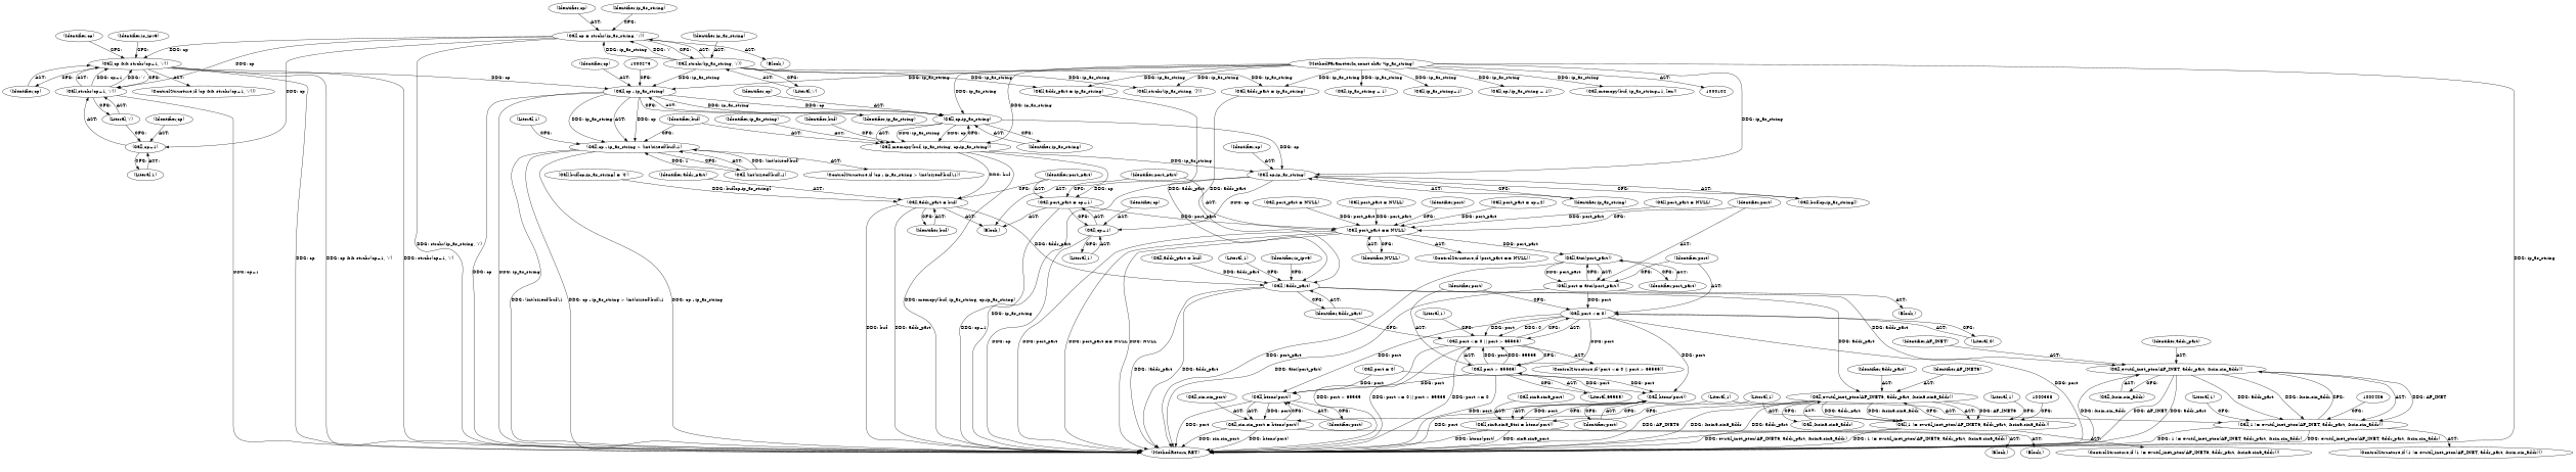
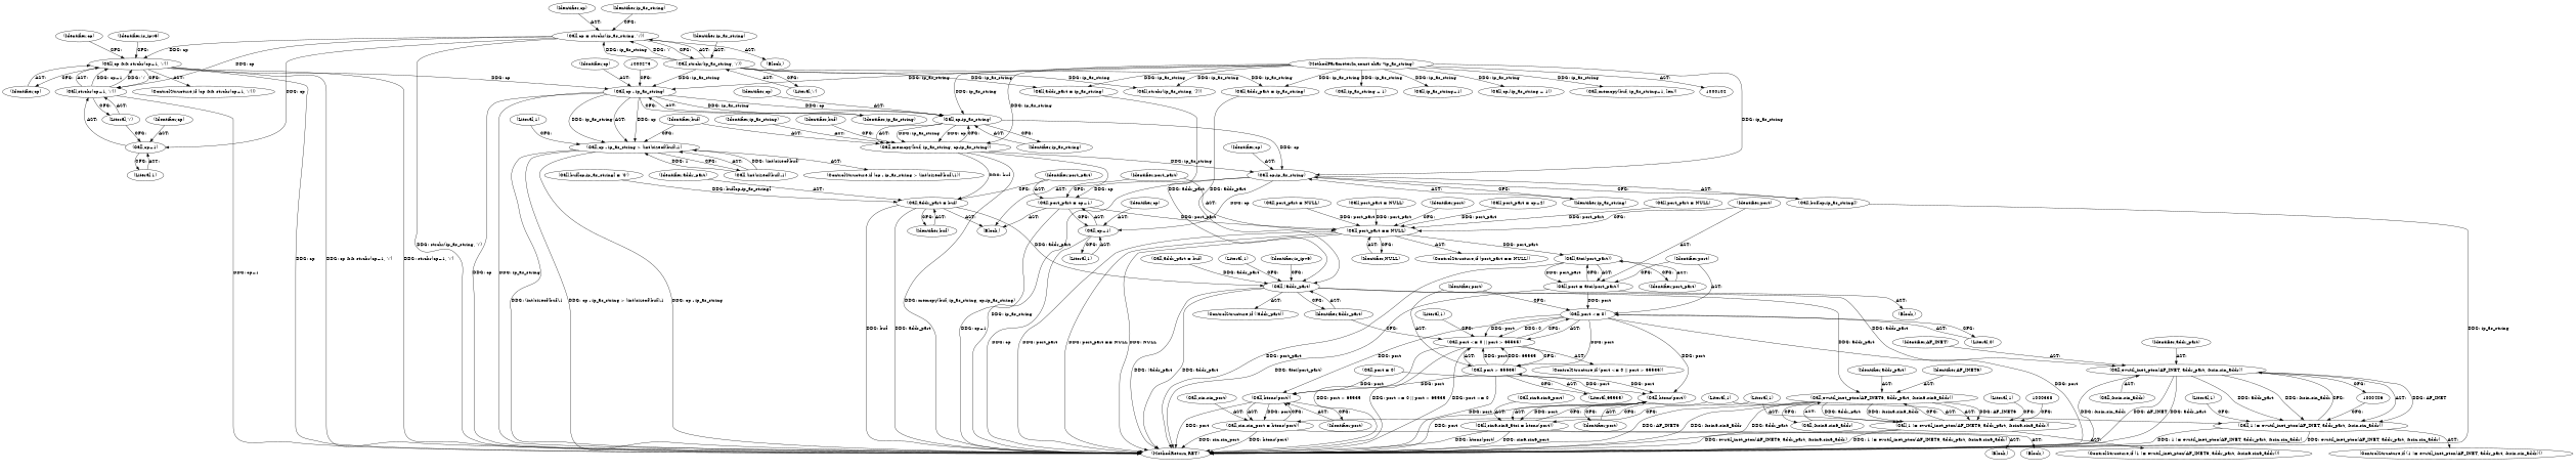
  digraph {
    n1 [label="(Call,cp = strchr(ip_as_string, ':'))"]
    n2 [label="(Call,strchr(ip_as_string, ':'))"]
    n3 [label="(Call,cp && strchr(cp+1, ':'))"]
    n4 [label="(Call,strchr(cp+1, ':'))"]
    n5 [label="(Call,cp+1)"]
    n6 [label="(MethodReturn,RET)"]
    n7 [label="(Block,)"]
    n8 [label="(Call,cp - ip_as_string)"]
    n9 [label="(Call,addr_part = ip_as_string)"]
    n10 [label="(Call,addr_part = ip_as_string)"]
    n11 [label="(Call,strchr(ip_as_string, ']'))"]
    n12 [label="(Literal,':')"]
    n13 [label="(ControlStructure,if (cp && strchr(cp+1, ':')))"]
    n14 [label="(Identifier,cp)"]
    n15 [label="(Literal,':')"]
    n16 [label="(Literal,1)"]
    n17 [label="(Call,cp-ip_as_string)"]
    n18 [label="(Call,cp - ip_as_string > (int)sizeof(buf)-1)"]
    n19 [label="(Identifier,ip_as_string)"]
    n20 [label="(Call,!addr_part)"]
    n21 [label="(MethodParameterIn,const char *ip_as_string)"]
    n22 [label="(Call,memcpy(buf, ip_as_string, cp-ip_as_string))"]
    n23 [label="(Call,cp-ip_as_string)"]
    n24 [label="(Call,ip_as_string + 1)"]
    n25 [label="(Call,ip_as_string+1)"]
    n26 [label="(Call,cp-(ip_as_string + 1))"]
    n27 [label="(Call,memcpy(buf, ip_as_string+1, len))"]
    1000102
    n29 [label="(Identifier,ip_as_string)"]
    n30 [label="(Call,addr_part = buf)"]
    n31 [label="(Block,)"]
    n32 [label="(Call,port_part = cp+1)"]
    n33 [label="(Call,cp+1)"]
    n34 [label="(Call,buf[cp-ip_as_string])"]
    n35 [label="(Identifier,ip_as_string)"]
    n36 [label="(Call,(int)sizeof(buf)-1)"]
    n37 [label="(ControlStructure,if (cp - ip_as_string > (int)sizeof(buf)-1))"]
    n38 [label="(Identifier,buf)"]
    n39 [label="(Call,port_part == NULL)"]
    n40 [label="(Literal,1)"]
    n41 [label="(Call,atoi(port_part))"]
    n42 [label="(Identifier,NULL)"]
    n43 [label="(ControlStructure,if (port_part == NULL))"]
    n44 [label="(Call,port = atoi(port_part))"]
    n45 [label="(Identifier,port_part)"]
    n46 [label="(Call,port <= 0)"]
    n47 [label="(Block,)"]
    n48 [label="(Call,port <= 0 || port > 65535)"]
    n49 [label="(Call,port > 65535)"]
    n50 [label="(Call,htons(port))"]
    n51 [label="(Call,htons(port))"]
    n52 [label="(Literal,0)"]
    n53 [label="(ControlStructure,if (port <= 0 || port > 65535))"]
    n54 [label="(Literal,65535)"]
    n55 [label="(Call,sin6.sin6_atoi = htons(port))"]
    n56 [label="(Identifier,port)"]
    n57 [label="(Call,sin.sin_port = htons(port))"]
    n58 [label="(Identifier,port)"]
    n59 [label="(Block,)"]
    n60 [label="(Block,)"]
    n61 [label="(Call,evutil_inet_pton(AF_INET6, addr_part, &sin6.sin6_addr))"]
    n62 [label="(Call,evutil_inet_pton(AF_INET, addr_part, &sin.sin_addr))"]
    n63 [label="(Identifier,addr_part)"]
+   n64 [label="(ControlStructure,if (!addr_part))"]
    n65 [label="(Call,1 != evutil_inet_pton(AF_INET6, addr_part, &sin6.sin6_addr))"]
    n66 [label="(Call,&sin6.sin6_addr)"]
    n67 [label="(Call,1 != evutil_inet_pton(AF_INET, addr_part, &sin.sin_addr))"]
    n68 [label="(Call,&sin.sin_addr)"]
    n69 [label="(ControlStructure,if (1 != evutil_inet_pton(AF_INET6, addr_part, &sin6.sin6_addr)))"]
    n70 [label="(ControlStructure,if (1 != evutil_inet_pton(AF_INET, addr_part, &sin.sin_addr)))"]
    n71 [label="(Call,addr_part = buf)"]
    n72 [label="(Literal,1)"]
    n73 [label="(Identifier,addr_part)"]
    n74 [label="(Call,sin6.sin6_port)"]
    n75 [label="(Identifier,cp)"]
    n76 [label="(Literal,1)"]
    n77 [label="(Identifier,port_part)"]
    n78 [label="(Literal,1)"]
    n79 [label="(Call,sin.sin_port)"]
    n80 [label="(Identifier,cp)"]
    n81 [label="(Identifier,is_ipv6)"]
    n82 [label="(Identifier,cp)"]
    n83 [label="(Literal,1)"]
    n84 [label="(Identifier,cp)"]
    n85 [label="(Identifier,AF_INET6)"]
    n86 [label="(Identifier,buf)"]
    n87 [label="(Identifier,ip_as_string)"]
    n88 [label="(Call,port = 0)"]
    n89 [label="(Identifier,port)"]
    n90 [label="(Identifier,port)"]
    n91 [label="(Literal,1)"]
    n92 [label="(Identifier,addr_part)"]
    n93 [label="(Identifier,ip_as_string)"]
    n94 [label="(Call,port_part = NULL)"]
    n95 [label="(Call,buf[cp-ip_as_string] = '\0')"]
    n96 [label="(Identifier,cp)"]
    n97 [label="(Call,port_part = NULL)"]
    n98 [label="(Identifier,port_part)"]
    n99 [label="(Identifier,cp)"]
    n100 [label="(Identifier,ip_as_string)"]
    n101 [label="(Literal,1)"]
    n102 [label="(Identifier,is_ipv6)"]
    n103 [label="(Identifier,port)"]
    n104 [label="(Identifier,addr_part)"]
    n105 [label="(Identifier,cp)"]
    n106 [label="(Identifier,AF_INET)"]
    n107 [label="(Identifier,buf)"]
    n108 [label="(Call,port_part = cp+2)"]
    n109 [label="(Literal,1)"]
    n110 [label="(Identifier,port)"]
    n111 [label="(Call,port_part = NULL)"]
    n112 [label=1000273]
    1000338
    1000406
    n1 -> n2 [label="CFG: "]
    n1 -> n3 [label="DDG: cp"]
    n1 -> n4 [label="DDG: cp"]
    n1 -> n5 [label="DDG: cp"]
    n1 -> n6 [label="DDG: strchr(ip_as_string, ':')"]
    n1 -> n7 [label="AST: "]
    n2 -> n1 [label="AST: "]
    n2 -> n1 [label="DDG: ip_as_string"]
    n2 -> n1 [label="DDG: ':'"]
    n2 -> n8 [label="DDG: ip_as_string"]
    n2 -> n9 [label="DDG: ip_as_string"]
    n2 -> n10 [label="DDG: ip_as_string"]
    n2 -> n11 [label="DDG: ip_as_string"]
    n2 -> n12 [label="CFG: "]
    n3 -> n4 [label="CFG: "]
    n3 -> n6 [label="DDG: strchr(cp+1, ':')"]
    n3 -> n6 [label="DDG: cp"]
    n3 -> n6 [label="DDG: cp && strchr(cp+1, ':')"]
    n3 -> n8 [label="DDG: cp"]
    n3 -> n13 [label="AST: "]
    n3 -> n14 [label="CFG: "]
    n4 -> n3 [label="AST: "]
    n4 -> n3 [label="DDG: cp+1"]
    n4 -> n3 [label="DDG: ':'"]
    n4 -> n6 [label="DDG: cp+1"]
    n4 -> n15 [label="CFG: "]
    n5 -> n4 [label="AST: "]
    n5 -> n16 [label="CFG: "]
    n8 -> n6 [label="DDG: cp"]
    n8 -> n6 [label="DDG: ip_as_string"]
    n8 -> n17 [label="DDG: cp"]
    n8 -> n17 [label="DDG: ip_as_string"]
    n8 -> n18 [label="AST: "]
    n8 -> n18 [label="DDG: cp"]
    n8 -> n18 [label="DDG: ip_as_string"]
    n8 -> n19 [label="CFG: "]
    n9 -> n20 [label="DDG: addr_part"]
    n10 -> n20 [label="DDG: addr_part"]
    n12 -> n2 [label="AST: "]
    n14 -> n3 [label="AST: "]
    n15 -> n4 [label="AST: "]
    n15 -> n5 [label="CFG: "]
    n16 -> n5 [label="AST: "]
    n17 -> n22 [label="AST: "]
    n17 -> n22 [label="DDG: ip_as_string"]
    n17 -> n22 [label="DDG: cp"]
    n17 -> n23 [label="DDG: cp"]
    n17 -> n29 [label="CFG: "]
    n18 -> n6 [label="DDG: (int)sizeof(buf)-1"]
    n18 -> n6 [label="DDG: cp - ip_as_string > (int)sizeof(buf)-1"]
    n18 -> n6 [label="DDG: cp - ip_as_string"]
    n18 -> n36 [label="CFG: "]
    n18 -> n37 [label="AST: "]
    n19 -> n8 [label="AST: "]
    n20 -> n6 [label="DDG: addr_part"]
    n20 -> n6 [label="DDG: !addr_part"]
    n20 -> n61 [label="DDG: addr_part"]
    n20 -> n62 [label="DDG: addr_part"]
    n20 -> n63 [label="CFG: "]
-   n21 -> n6 [label="DDG: ip_as_string"]
+   n20 -> n64 [label="AST: "]
+   n34 -> n6 [label="DDG: ip_as_string"]
    n21 -> n8 [label="DDG: ip_as_string"]
    n21 -> n9 [label="DDG: ip_as_string"]
    n21 -> n10 [label="DDG: ip_as_string"]
    n21 -> n11 [label="DDG: ip_as_string"]
    n21 -> n17 [label="DDG: ip_as_string"]
    n21 -> n22 [label="DDG: ip_as_string"]
    n21 -> n23 [label="DDG: ip_as_string"]
    n21 -> n24 [label="DDG: ip_as_string"]
    n21 -> n25 [label="DDG: ip_as_string"]
    n21 -> n26 [label="DDG: ip_as_string"]
    n21 -> n27 [label="DDG: ip_as_string"]
    n21 -> 1000102 [label="AST: "]
    n22 -> n6 [label="DDG: memcpy(buf, ip_as_string, cp-ip_as_string)"]
    n22 -> n17 [label="CFG: "]
    n22 -> n23 [label="DDG: ip_as_string"]
    n22 -> n30 [label="DDG: buf"]
    n22 -> n31 [label="AST: "]
    n23 -> n6 [label="DDG: ip_as_string"]
    n23 -> n32 [label="DDG: cp"]
    n23 -> n33 [label="DDG: cp"]
    n23 -> n34 [label="AST: "]
    n23 -> n35 [label="CFG: "]
    n29 -> n17 [label="AST: "]
    n30 -> n6 [label="DDG: addr_part"]
    n30 -> n6 [label="DDG: buf"]
    n30 -> n20 [label="DDG: addr_part"]
    n30 -> n31 [label="AST: "]
    n30 -> n38 [label="CFG: "]
    n32 -> n6 [label="DDG: cp+1"]
    n32 -> n31 [label="AST: "]
    n32 -> n33 [label="CFG: "]
    n32 -> n39 [label="DDG: port_part"]
    n33 -> n6 [label="DDG: cp"]
    n33 -> n32 [label="AST: "]
    n33 -> n40 [label="CFG: "]
    n34 -> n23 [label="CFG: "]
    n35 -> n23 [label="AST: "]
    n36 -> n18 [label="AST: "]
    n36 -> n18 [label="DDG: (int)sizeof(buf)"]
    n36 -> n18 [label="DDG: 1"]
    n38 -> n30 [label="AST: "]
    n39 -> n6 [label="DDG: port_part"]
    n39 -> n6 [label="DDG: port_part == NULL"]
    n39 -> n6 [label="DDG: NULL"]
    n39 -> n41 [label="DDG: port_part"]
    n39 -> n42 [label="CFG: "]
    n39 -> n43 [label="AST: "]
    n40 -> n33 [label="AST: "]
    n41 -> n6 [label="DDG: port_part"]
    n41 -> n44 [label="AST: "]
    n41 -> n44 [label="DDG: port_part"]
    n41 -> n45 [label="CFG: "]
    n42 -> n39 [label="AST: "]
    n44 -> n6 [label="DDG: atoi(port_part)"]
    n44 -> n41 [label="CFG: "]
    n44 -> n46 [label="DDG: port"]
    n44 -> n47 [label="AST: "]
    n45 -> n41 [label="AST: "]
    n46 -> n6 [label="DDG: port"]
    n46 -> n48 [label="AST: "]
    n46 -> n48 [label="DDG: port"]
    n46 -> n48 [label="DDG: 0"]
    n46 -> n49 [label="DDG: port"]
    n46 -> n50 [label="DDG: port"]
    n46 -> n51 [label="DDG: port"]
    n46 -> n52 [label="CFG: "]
    n48 -> n6 [label="DDG: port > 65535"]
    n48 -> n6 [label="DDG: port <= 0 || port > 65535"]
    n48 -> n6 [label="DDG: port <= 0"]
    n48 -> n46 [label="CFG: "]
    n48 -> n49 [label="CFG: "]
    n48 -> n53 [label="AST: "]
    n49 -> n6 [label="DDG: port"]
    n49 -> n48 [label="AST: "]
    n49 -> n48 [label="DDG: port"]
    n49 -> n48 [label="DDG: 65535"]
    n49 -> n50 [label="DDG: port"]
    n49 -> n51 [label="DDG: port"]
    n49 -> n54 [label="CFG: "]
    n50 -> n6 [label="DDG: port"]
    n50 -> n55 [label="AST: "]
    n50 -> n55 [label="DDG: port"]
    n50 -> n56 [label="CFG: "]
    n51 -> n6 [label="DDG: port"]
    n51 -> n57 [label="AST: "]
    n51 -> n57 [label="DDG: port"]
    n51 -> n58 [label="CFG: "]
    n52 -> n46 [label="AST: "]
    n54 -> n49 [label="AST: "]
    n55 -> n6 [label="DDG: htons(port)"]
    n55 -> n6 [label="DDG: sin6.sin6_port"]
    n55 -> n50 [label="CFG: "]
    n55 -> n59 [label="AST: "]
    n56 -> n50 [label="AST: "]
    n57 -> n6 [label="DDG: htons(port)"]
    n57 -> n6 [label="DDG: sin.sin_port"]
    n57 -> n51 [label="CFG: "]
    n57 -> n60 [label="AST: "]
    n58 -> n51 [label="AST: "]
    n61 -> n6 [label="DDG: AF_INET6"]
    n61 -> n6 [label="DDG: &sin6.sin6_addr"]
    n61 -> n6 [label="DDG: addr_part"]
    n61 -> n65 [label="AST: "]
    n61 -> n65 [label="DDG: AF_INET6"]
    n61 -> n65 [label="DDG: addr_part"]
    n61 -> n65 [label="DDG: &sin6.sin6_addr"]
    n61 -> n66 [label="CFG: "]
    n62 -> n6 [label="DDG: &sin.sin_addr"]
    n62 -> n6 [label="DDG: AF_INET"]
    n62 -> n6 [label="DDG: addr_part"]
    n62 -> n67 [label="AST: "]
    n62 -> n67 [label="DDG: AF_INET"]
    n62 -> n67 [label="DDG: addr_part"]
    n62 -> n67 [label="DDG: &sin.sin_addr"]
-   n62 -> n68 [label="CFG: "]
+   n62 -> 1000406 [label="CFG: "]
    n63 -> n20 [label="AST: "]
    n63 -> n48 [label="CFG: "]
    n65 -> n6 [label="DDG: evutil_inet_pton(AF_INET6, addr_part, &sin6.sin6_addr)"]
    n65 -> n6 [label="DDG: 1 != evutil_inet_pton(AF_INET6, addr_part, &sin6.sin6_addr)"]
    n65 -> n61 [label="CFG: "]
    n65 -> n69 [label="AST: "]
    n66 -> n61 [label="AST: "]
    n67 -> n6 [label="DDG: evutil_inet_pton(AF_INET, addr_part, &sin.sin_addr)"]
    n67 -> n6 [label="DDG: 1 != evutil_inet_pton(AF_INET, addr_part, &sin.sin_addr)"]
    n67 -> n62 [label="CFG: "]
    n67 -> n70 [label="AST: "]
    n68 -> n62 [label="AST: "]
    n71 -> n20 [label="DDG: addr_part"]
    n72 -> n20 [label="CFG: "]
    n73 -> n62 [label="AST: "]
    n74 -> n55 [label="AST: "]
    n75 -> n8 [label="AST: "]
    n76 -> n65 [label="CFG: "]
    n77 -> n30 [label="CFG: "]
    n77 -> n32 [label="AST: "]
    n78 -> n57 [label="CFG: "]
    n78 -> n67 [label="AST: "]
    n79 -> n57 [label="AST: "]
    n80 -> n1 [label="AST: "]
    n81 -> n20 [label="CFG: "]
    n82 -> n3 [label="CFG: "]
    n83 -> n48 [label="CFG: "]
    n84 -> n33 [label="AST: "]
    n85 -> n61 [label="AST: "]
    n86 -> n18 [label="CFG: "]
    n86 -> n22 [label="AST: "]
    n87 -> n1 [label="CFG: "]
    n88 -> n50 [label="DDG: port"]
    n88 -> n51 [label="DDG: port"]
    n89 -> n39 [label="CFG: "]
    n89 -> n44 [label="AST: "]
    n90 -> n44 [label="CFG: "]
    n90 -> n46 [label="AST: "]
    n91 -> n67 [label="CFG: "]
    n92 -> n61 [label="AST: "]
    n93 -> n22 [label="AST: "]
    n94 -> n39 [label="DDG: port_part"]
    n95 -> n30 [label="DDG: buf[cp-ip_as_string]"]
    n96 -> n23 [label="AST: "]
    n97 -> n39 [label="DDG: port_part"]
    n98 -> n32 [label="CFG: "]
    n98 -> n39 [label="AST: "]
    n99 -> n17 [label="AST: "]
    n100 -> n2 [label="AST: "]
    n101 -> n18 [label="CFG: "]
    n102 -> n3 [label="CFG: "]
    n103 -> n39 [label="CFG: "]
    n104 -> n30 [label="AST: "]
    n105 -> n5 [label="AST: "]
    n106 -> n62 [label="AST: "]
    n107 -> n22 [label="CFG: "]
    n108 -> n39 [label="DDG: port_part"]
    n109 -> n55 [label="CFG: "]
    n109 -> n65 [label="AST: "]
    n110 -> n46 [label="CFG: "]
    n110 -> n49 [label="AST: "]
    n111 -> n39 [label="DDG: port_part"]
    n112 -> n8 [label="CFG: "]
    1000338 -> n65 [label="CFG: "]
    1000406 -> n67 [label="CFG: "]
  }
